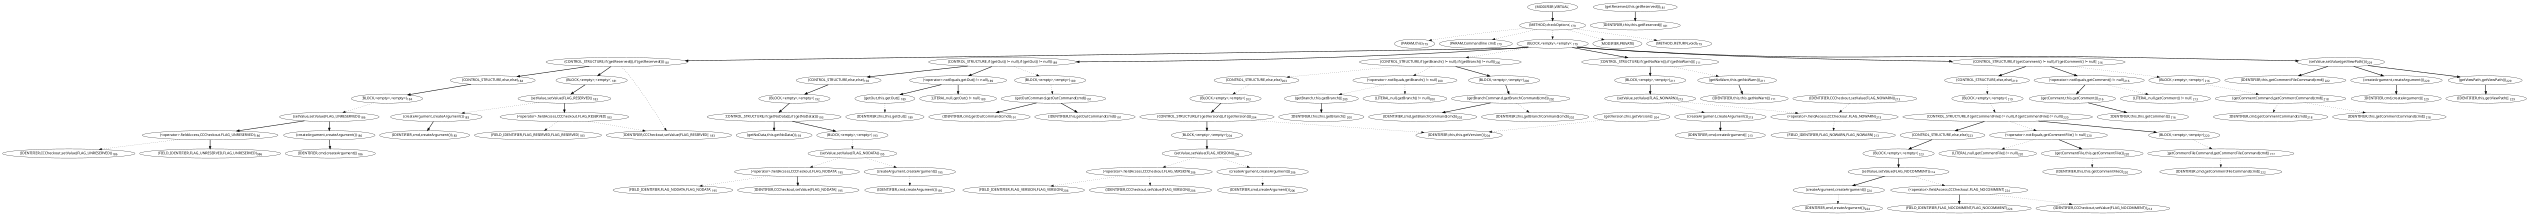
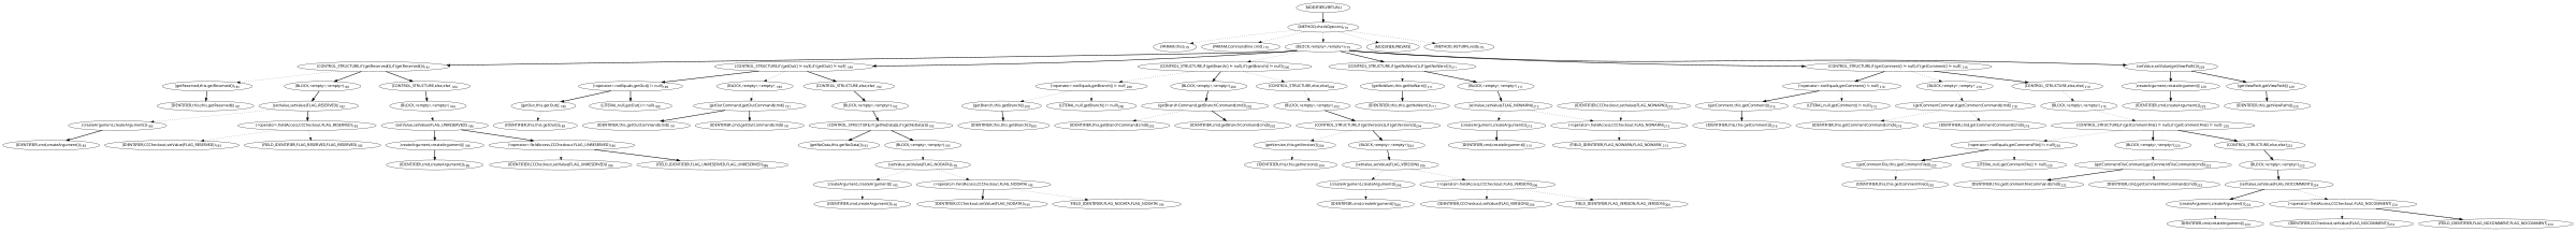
  digraph {
    fontname="Noto Sans"
    node [fontname="Noto Sans"]
    edge [fontname="Noto Sans" style=bold]
    n1 [label=<(METHOD,checkOptions)<SUB>179</SUB>>]
    n2 [label=<(PARAM,this)<SUB>179</SUB>>]
    n3 [label=<(PARAM,Commandline cmd)<SUB>179</SUB>>]
    n4 [label=<(BLOCK,&lt;empty&gt;,&lt;empty&gt;)<SUB>179</SUB>>]
    n5 [label=<(MODIFIER,PRIVATE)>]
    n6 [label=<(METHOD_RETURN,void)<SUB>179</SUB>>]
    n7 [label=<(CONTROL_STRUCTURE,if (getReserved()),if (getReserved()))<SUB>181</SUB>>]
    n8 [label=<(CONTROL_STRUCTURE,if (getOut() != null),if (getOut() != null))<SUB>189</SUB>>]
    n9 [label=<(CONTROL_STRUCTURE,if (getBranch() != null),if (getBranch() != null))<SUB>200</SUB>>]
    n10 [label=<(CONTROL_STRUCTURE,if (getNoWarn()),if (getNoWarn()))<SUB>211</SUB>>]
    n11 [label=<(CONTROL_STRUCTURE,if (getComment() != null),if (getComment() != null))<SUB>216</SUB>>]
    n12 [label=<(setValue,setValue(getViewPath()))<SUB>229</SUB>>]
    n13 [label=<(MODIFIER,VIRTUAL)>]
    n14 [label=<(getReserved,this.getReserved())<SUB>181</SUB>>]
    n15 [label=<(BLOCK,&lt;empty&gt;,&lt;empty&gt;)<SUB>181</SUB>>]
    n16 [label=<(CONTROL_STRUCTURE,else,else)<SUB>184</SUB>>]
    n17 [label=<(&lt;operator&gt;.notEquals,getOut() != null)<SUB>189</SUB>>]
    n18 [label=<(BLOCK,&lt;empty&gt;,&lt;empty&gt;)<SUB>189</SUB>>]
    n19 [label=<(CONTROL_STRUCTURE,else,else)<SUB>192</SUB>>]
    n20 [label=<(&lt;operator&gt;.notEquals,getBranch() != null)<SUB>200</SUB>>]
    n21 [label=<(BLOCK,&lt;empty&gt;,&lt;empty&gt;)<SUB>200</SUB>>]
    n22 [label=<(CONTROL_STRUCTURE,else,else)<SUB>203</SUB>>]
    n23 [label=<(getNoWarn,this.getNoWarn())<SUB>211</SUB>>]
    n24 [label=<(BLOCK,&lt;empty&gt;,&lt;empty&gt;)<SUB>211</SUB>>]
    n25 [label=<(&lt;operator&gt;.notEquals,getComment() != null)<SUB>216</SUB>>]
    n26 [label=<(BLOCK,&lt;empty&gt;,&lt;empty&gt;)<SUB>216</SUB>>]
    n27 [label=<(CONTROL_STRUCTURE,else,else)<SUB>219</SUB>>]
    n28 [label=<(createArgument,createArgument())<SUB>229</SUB>>]
    n29 [label=<(getViewPath,getViewPath())<SUB>229</SUB>>]
    n30 [label=<(IDENTIFIER,this,this.getReserved())<SUB>181</SUB>>]
    n31 [label=<(setValue,setValue(FLAG_RESERVED))<SUB>183</SUB>>]
    n32 [label=<(BLOCK,&lt;empty&gt;,&lt;empty&gt;)<SUB>184</SUB>>]
    n33 [label=<(createArgument,createArgument())<SUB>183</SUB>>]
    n34 [label=<(&lt;operator&gt;.fieldAccess,CCCheckout.FLAG_RESERVED)<SUB>183</SUB>>]
    n35 [label=<(IDENTIFIER,cmd,createArgument())<SUB>183</SUB>>]
    n36 [label=<(IDENTIFIER,CCCheckout,setValue(FLAG_RESERVED))<SUB>183</SUB>>]
    n37 [label=<(FIELD_IDENTIFIER,FLAG_RESERVED,FLAG_RESERVED)<SUB>183</SUB>>]
    n38 [label=<(setValue,setValue(FLAG_UNRESERVED))<SUB>186</SUB>>]
    n39 [label=<(createArgument,createArgument())<SUB>186</SUB>>]
    n40 [label=<(&lt;operator&gt;.fieldAccess,CCCheckout.FLAG_UNRESERVED)<SUB>186</SUB>>]
    n41 [label=<(IDENTIFIER,cmd,createArgument())<SUB>186</SUB>>]
    n42 [label=<(IDENTIFIER,CCCheckout,setValue(FLAG_UNRESERVED))<SUB>186</SUB>>]
    n43 [label=<(FIELD_IDENTIFIER,FLAG_UNRESERVED,FLAG_UNRESERVED)<SUB>986</SUB>>]
    n44 [label=<(getOut,this.getOut())<SUB>189</SUB>>]
    n45 [label=<(LITERAL,null,getOut() != null)<SUB>189</SUB>>]
    n46 [label=<(getOutCommand,getOutCommand(cmd))<SUB>191</SUB>>]
    n47 [label=<(BLOCK,&lt;empty&gt;,&lt;empty&gt;)<SUB>192</SUB>>]
    n48 [label=<(IDENTIFIER,this,this.getOut())<SUB>189</SUB>>]
    n49 [label=<(IDENTIFIER,this,getOutCommand(cmd))<SUB>191</SUB>>]
    n50 [label=<(IDENTIFIER,cmd,getOutCommand(cmd))<SUB>191</SUB>>]
    n51 [label=<(CONTROL_STRUCTURE,if (getNoData()),if (getNoData()))<SUB>193</SUB>>]
    n52 [label=<(getNoData,this.getNoData())<SUB>193</SUB>>]
    n53 [label=<(BLOCK,&lt;empty&gt;,&lt;empty&gt;)<SUB>193</SUB>>]
    n54 [label=<(setValue,setValue(FLAG_NODATA))<SUB>195</SUB>>]
    n55 [label=<(createArgument,createArgument())<SUB>195</SUB>>]
    n56 [label=<(&lt;operator&gt;.fieldAccess,CCCheckout.FLAG_NODATA)<SUB>195</SUB>>]
    n57 [label=<(IDENTIFIER,cmd,createArgument())<SUB>195</SUB>>]
    n58 [label=<(IDENTIFIER,CCCheckout,setValue(FLAG_NODATA))<SUB>195</SUB>>]
    n59 [label=<(FIELD_IDENTIFIER,FLAG_NODATA,FLAG_NODATA)<SUB>195</SUB>>]
    n60 [label=<(getBranch,this.getBranch())<SUB>200</SUB>>]
    n61 [label=<(LITERAL,null,getBranch() != null)<SUB>200</SUB>>]
    n62 [label=<(getBranchCommand,getBranchCommand(cmd))<SUB>202</SUB>>]
    n63 [label=<(BLOCK,&lt;empty&gt;,&lt;empty&gt;)<SUB>203</SUB>>]
    n64 [label=<(IDENTIFIER,this,this.getBranch())<SUB>200</SUB>>]
    n65 [label=<(IDENTIFIER,this,getBranchCommand(cmd))<SUB>202</SUB>>]
    n66 [label=<(IDENTIFIER,cmd,getBranchCommand(cmd))<SUB>202</SUB>>]
    n67 [label=<(CONTROL_STRUCTURE,if (getVersion()),if (getVersion()))<SUB>204</SUB>>]
    n68 [label=<(getVersion,this.getVersion())<SUB>204</SUB>>]
    n69 [label=<(BLOCK,&lt;empty&gt;,&lt;empty&gt;)<SUB>204</SUB>>]
    n70 [label=<(IDENTIFIER,this,this.getVersion())<SUB>204</SUB>>]
    n71 [label=<(setValue,setValue(FLAG_VERSION))<SUB>206</SUB>>]
    n72 [label=<(createArgument,createArgument())<SUB>206</SUB>>]
    n73 [label=<(&lt;operator&gt;.fieldAccess,CCCheckout.FLAG_VERSION)<SUB>206</SUB>>]
    n74 [label=<(IDENTIFIER,cmd,createArgument())<SUB>206</SUB>>]
    n75 [label=<(IDENTIFIER,CCCheckout,setValue(FLAG_VERSION))<SUB>206</SUB>>]
    n76 [label=<(FIELD_IDENTIFIER,FLAG_VERSION,FLAG_VERSION)<SUB>206</SUB>>]
    n77 [label=<(IDENTIFIER,this,this.getNoWarn())<SUB>211</SUB>>]
    n78 [label=<(setValue,setValue(FLAG_NOWARN))<SUB>213</SUB>>]
    n79 [label=<(createArgument,createArgument())<SUB>213</SUB>>]
    n80 [label=<(&lt;operator&gt;.fieldAccess,CCCheckout.FLAG_NOWARN)<SUB>213</SUB>>]
    n81 [label=<(IDENTIFIER,cmd,createArgument())<SUB>213</SUB>>]
    n82 [label=<(FIELD_IDENTIFIER,FLAG_NOWARN,FLAG_NOWARN)<SUB>213</SUB>>]
    n83 [label=<(IDENTIFIER,CCCheckout,setValue(FLAG_NOWARN))<SUB>213</SUB>>]
    n84 [label=<(getComment,this.getComment())<SUB>216</SUB>>]
    n85 [label=<(LITERAL,null,getComment() != null)<SUB>213</SUB>>]
    n86 [label=<(getCommentCommand,getCommentCommand(cmd))<SUB>218</SUB>>]
    n87 [label=<(BLOCK,&lt;empty&gt;,&lt;empty&gt;)<SUB>219</SUB>>]
    n88 [label=<(IDENTIFIER,this,this.getComment())<SUB>216</SUB>>]
    n89 [label=<(IDENTIFIER,this,getCommentCommand(cmd))<SUB>218</SUB>>]
    n90 [label=<(IDENTIFIER,cmd,getCommentCommand(cmd))<SUB>218</SUB>>]
    n91 [label=<(CONTROL_STRUCTURE,if (getCommentFile() != null),if (getCommentFile() != null))<SUB>220</SUB>>]
    n92 [label=<(&lt;operator&gt;.notEquals,getCommentFile() != null)<SUB>220</SUB>>]
    n93 [label=<(BLOCK,&lt;empty&gt;,&lt;empty&gt;)<SUB>220</SUB>>]
    n94 [label=<(CONTROL_STRUCTURE,else,else)<SUB>223</SUB>>]
    n95 [label=<(getCommentFile,this.getCommentFile())<SUB>220</SUB>>]
    n96 [label=<(LITERAL,null,getCommentFile() != null)<SUB>220</SUB>>]
    n97 [label=<(getCommentFileCommand,getCommentFileCommand(cmd))<SUB>222</SUB>>]
    n98 [label=<(BLOCK,&lt;empty&gt;,&lt;empty&gt;)<SUB>223</SUB>>]
    n99 [label=<(IDENTIFIER,this,this.getCommentFile())<SUB>220</SUB>>]
    n100 [label=<(IDENTIFIER,this,getCommentFileCommand(cmd))<SUB>222</SUB>>]
    n101 [label=<(IDENTIFIER,cmd,getCommentFileCommand(cmd))<SUB>222</SUB>>]
    n102 [label=<(setValue,setValue(FLAG_NOCOMMENT))<SUB>224</SUB>>]
    n103 [label=<(createArgument,createArgument())<SUB>224</SUB>>]
    n104 [label=<(&lt;operator&gt;.fieldAccess,CCCheckout.FLAG_NOCOMMENT)<SUB>224</SUB>>]
    n105 [label=<(IDENTIFIER,cmd,createArgument())<SUB>224</SUB>>]
    n106 [label=<(IDENTIFIER,CCCheckout,setValue(FLAG_NOCOMMENT))<SUB>214</SUB>>]
    n107 [label=<(FIELD_IDENTIFIER,FLAG_NOCOMMENT,FLAG_NOCOMMENT)<SUB>224</SUB>>]
    n108 [label=<(IDENTIFIER,cmd,createArgument())<SUB>229</SUB>>]
    n109 [label=<(IDENTIFIER,this,getViewPath())<SUB>229</SUB>>]
    n1 -> n2 [style=dotted]
    n1 -> n3 [style=dotted]
    n1 -> n4 [style=dotted]
    n1 -> n5 [style=dotted]
    n1 -> n6 [style=dotted]
    n4 -> n7
    n4 -> n8
    n4 -> n9 [style=dotted]
    n4 -> n10
    n4 -> n11
    n4 -> n12
-   n7 -> n36 [style=dotted]
+   n7 -> n14 [style=dotted]
    n7 -> n15
    n7 -> n16
    n8 -> n17
    n8 -> n18 [style=dotted]
    n8 -> n19
    n9 -> n20 [style=dotted]
    n9 -> n21
    n9 -> n22 [style=dotted]
    n10 -> n23 [style=dotted]
    n10 -> n24
    n11 -> n25
    n11 -> n26 [style=dotted]
    n11 -> n27
    n12 -> n28
    n12 -> n29
    n13 -> n1
    n14 -> n30
    n15 -> n31
    n16 -> n32
    n17 -> n44
    n17 -> n45
    n18 -> n46 [style=dotted]
    n19 -> n47
    n20 -> n60 [style=dotted]
    n20 -> n61 [style=dotted]
    n21 -> n62
    n22 -> n63 [style=dotted]
    n23 -> n77
    n24 -> n78
    n25 -> n84
    n25 -> n85 [style=dotted]
    n26 -> n86 [style=dotted]
    n27 -> n87 [style=dotted]
    n28 -> n108
    n29 -> n109
    n31 -> n33 [style=dotted]
    n31 -> n34
    n32 -> n38 [style=dotted]
    n33 -> n35
    n34 -> n36 [style=dotted]
    n34 -> n37 [style=dotted]
    n38 -> n39
    n38 -> n40
    n39 -> n41
    n40 -> n42 [style=dotted]
    n40 -> n43
    n44 -> n48 [style=dotted]
    n46 -> n49
    n46 -> n50
    n47 -> n51
    n51 -> n52
    n51 -> n53
    n53 -> n54 [style=dotted]
    n54 -> n55 [style=dotted]
    n54 -> n56 [style=dotted]
    n55 -> n57 [style=dotted]
    n56 -> n58
    n56 -> n59 [style=dotted]
    n60 -> n64
    n62 -> n65 [style=dotted]
    n62 -> n66
    n63 -> n67
-   n67 -> n70 [style=dotted]
+   n67 -> n68 [style=dotted]
    n67 -> n69
    n68 -> n70 [style=dotted]
    n69 -> n71
    n71 -> n72 [style=dotted]
    n71 -> n73 [style=dotted]
    n72 -> n74 [style=dotted]
    n73 -> n75 [style=dotted]
    n73 -> n76 [style=dotted]
    n78 -> n79 [style=dotted]
    n78 -> n80 [style=dotted]
    n79 -> n81
    n80 -> n82 [style=dotted]
    n83 -> n80 [style=dotted]
    n84 -> n88
    n86 -> n89 [style=dotted]
    n86 -> n90 [style=dotted]
    n87 -> n91 [style=dotted]
    n91 -> n92 [style=dotted]
    n91 -> n93
    n91 -> n94
    n92 -> n95
    n92 -> n96 [style=dotted]
    n93 -> n97 [style=dotted]
    n94 -> n98
    n95 -> n99 [style=dotted]
-   n12 -> n100
+   n97 -> n100
    n97 -> n101 [style=dotted]
    n98 -> n102
    n102 -> n103
    n102 -> n104 [style=dotted]
    n103 -> n105 [style=dotted]
    n104 -> n106 [style=dotted]
    n104 -> n107
  }
